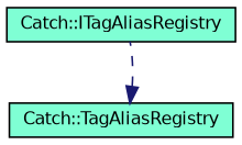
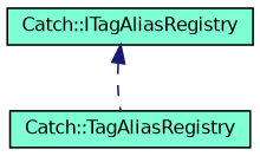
  digraph {
    node [color=black fillcolor=aquamarine fontname=Helvetica fontsize=10 shape=record style=filled]
    n1 [fontcolor=black height=0.2 label="Catch::ITagAliasRegistry" width=0.4]
    n2 [height=0.2 label="Catch::TagAliasRegistry" width=0.4]
-   n2 -> n1 [color=midnightblue dir=back fontname=Helvetica fontsize=10 labelfontname=Helvetica labelfontsize=10 style=dashed]
+   n1 -> n2 [color=midnightblue dir=back fontname=Helvetica fontsize=10 labelfontname=Helvetica labelfontsize=10 style=dashed]
  }
